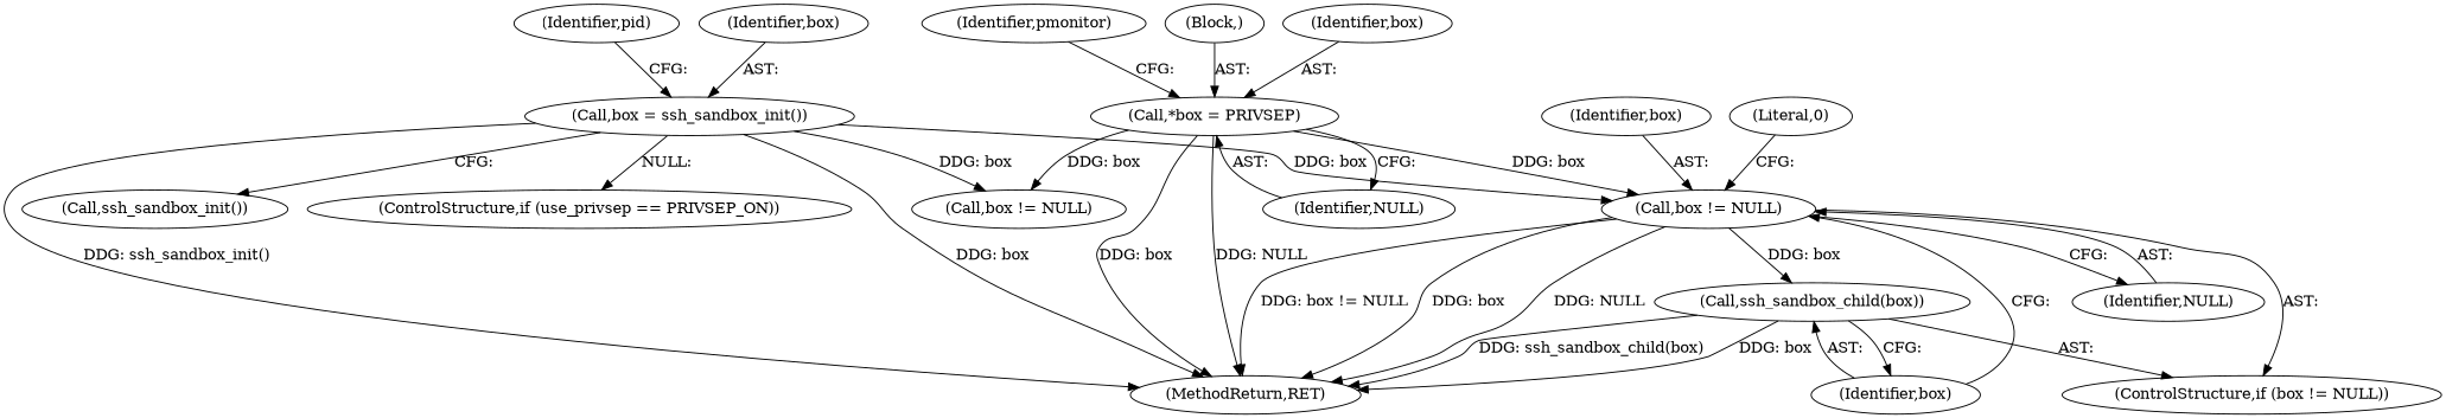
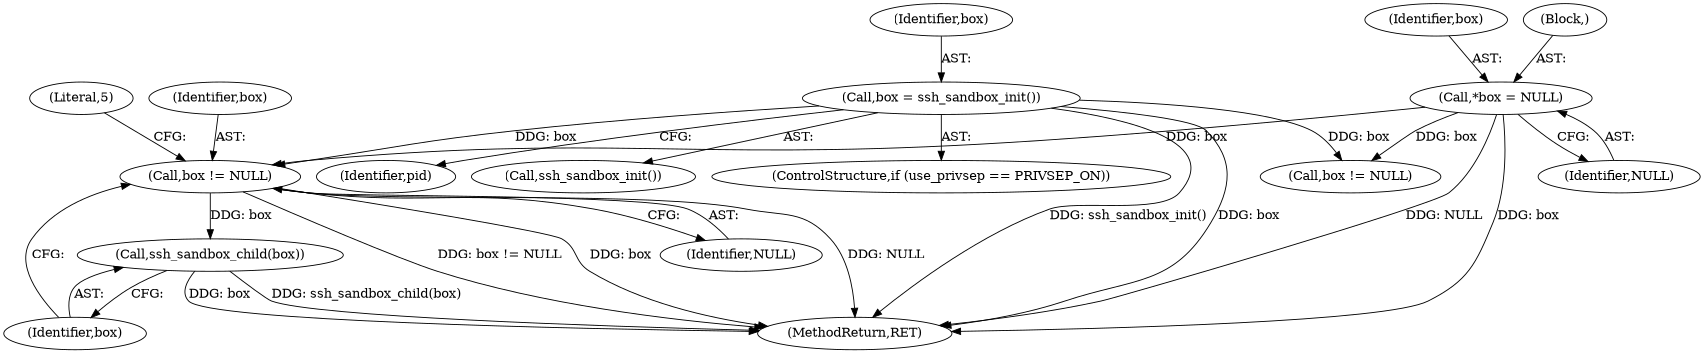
  digraph {
    n1 [label="(Call,box != NULL)"]
    n2 [label="(Call,ssh_sandbox_child(box))"]
    n3 [label="(Identifier,NULL)"]
-   n4 [label="(ControlStructure,if (box != NULL))"]
    n5 [label="(MethodReturn,RET)"]
    n6 [label="(Identifier,box)"]
-   n7 [label="(Call,*box = PRIVSEP)"]
+   n7 [label="(Call,*box = NULL)"]
    n8 [label="(Identifier,NULL)"]
    n9 [label="(Call,box != NULL)"]
    n10 [label="(Block,)"]
    n11 [label="(Call,box = ssh_sandbox_init())"]
    n12 [label="(Call,ssh_sandbox_init())"]
    n13 [label="(ControlStructure,if (use_privsep == PRIVSEP_ON))"]
    n14 [label="(Identifier,box)"]
    n15 [label="(Identifier,box)"]
    n16 [label="(Identifier,box)"]
-   n17 [label="(Identifier,pmonitor)"]
    n18 [label="(Identifier,pid)"]
-   n19 [label="(Literal,0)"]
+   n19 [label="(Literal,5)"]
    n1 -> n2 [label="DDG: box"]
    n1 -> n3 [label="CFG: "]
-   n1 -> n4 [label="AST: "]
    n1 -> n5 [label="DDG: NULL"]
    n1 -> n5 [label="DDG: box != NULL"]
    n1 -> n5 [label="DDG: box"]
-   n2 -> n4 [label="AST: "]
    n2 -> n5 [label="DDG: box"]
    n2 -> n5 [label="DDG: ssh_sandbox_child(box)"]
    n2 -> n6 [label="CFG: "]
    n3 -> n1 [label="AST: "]
    n6 -> n1 [label="CFG: "]
    n6 -> n2 [label="AST: "]
    n7 -> n1 [label="DDG: box"]
    n7 -> n5 [label="DDG: box"]
    n7 -> n5 [label="DDG: NULL"]
    n7 -> n8 [label="CFG: "]
    n7 -> n9 [label="DDG: box"]
    n8 -> n7 [label="AST: "]
    n10 -> n7 [label="AST: "]
    n11 -> n1 [label="DDG: box"]
    n11 -> n5 [label="DDG: box"]
    n11 -> n5 [label="DDG: ssh_sandbox_init()"]
    n11 -> n9 [label="DDG: box"]
-   n11 -> n12 [label="CFG: "]
-   n11 -> n13 [label="NULL: "]
+   n11 -> n12 [label="AST: "]
+   n11 -> n13 [label="AST: "]
    n14 -> n7 [label="AST: "]
    n15 -> n1 [label="AST: "]
    n16 -> n11 [label="AST: "]
-   n17 -> n7 [label="CFG: "]
-   n18 -> n11 [label="CFG: "]
+   n11 -> n18 [label="CFG: "]
    n19 -> n1 [label="CFG: "]
  }
